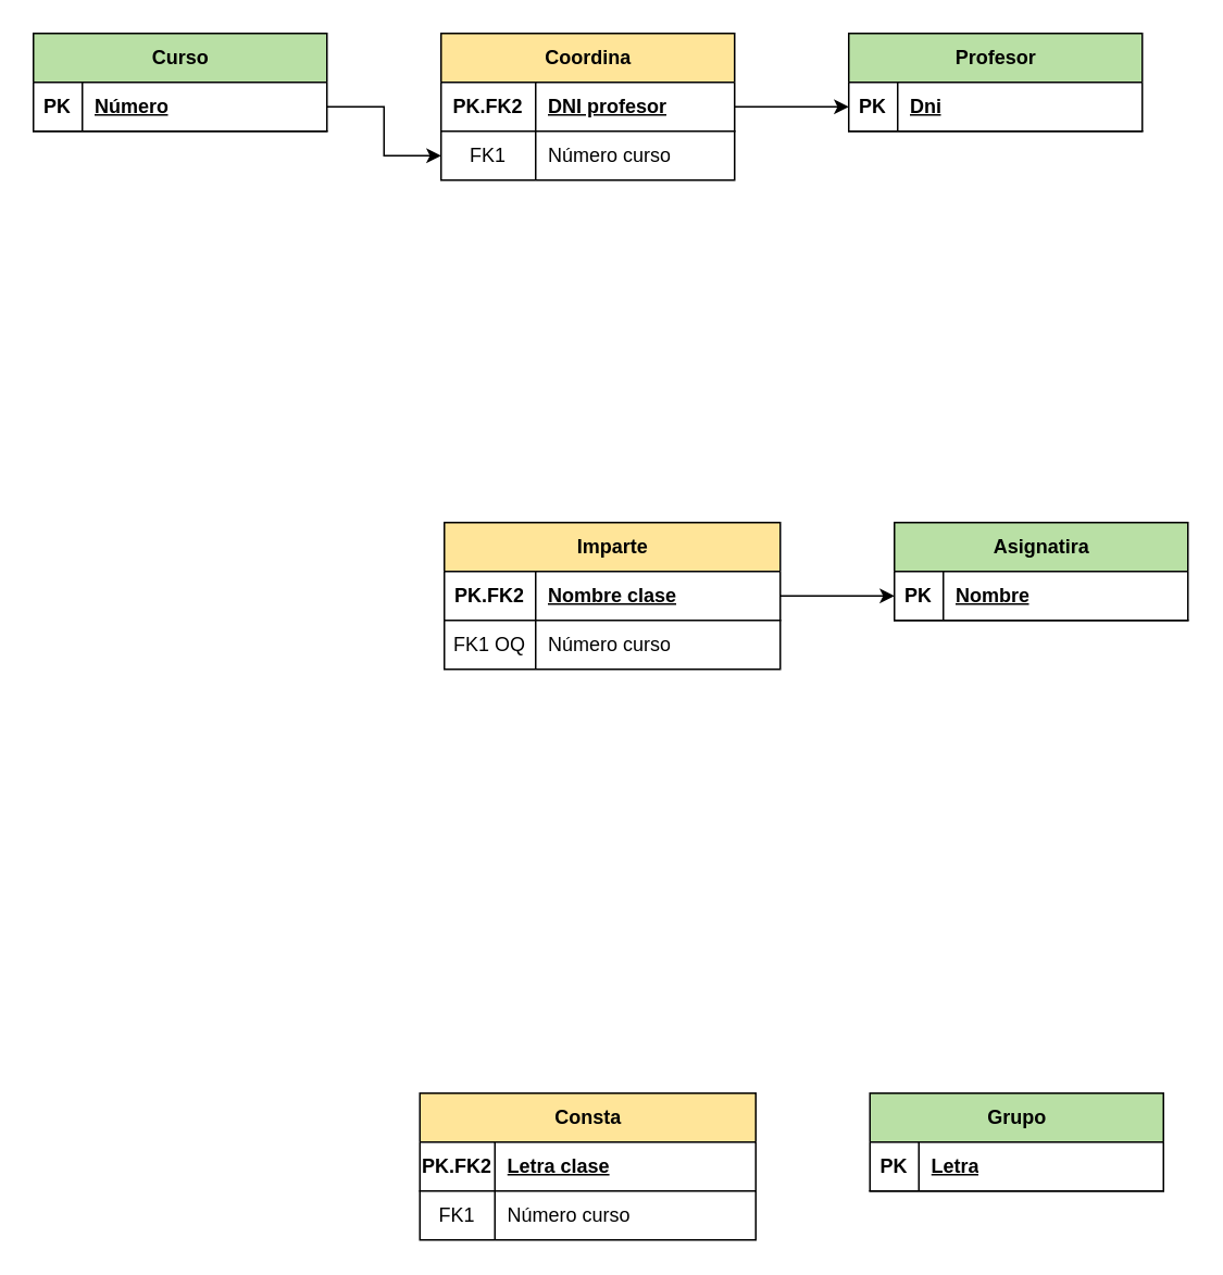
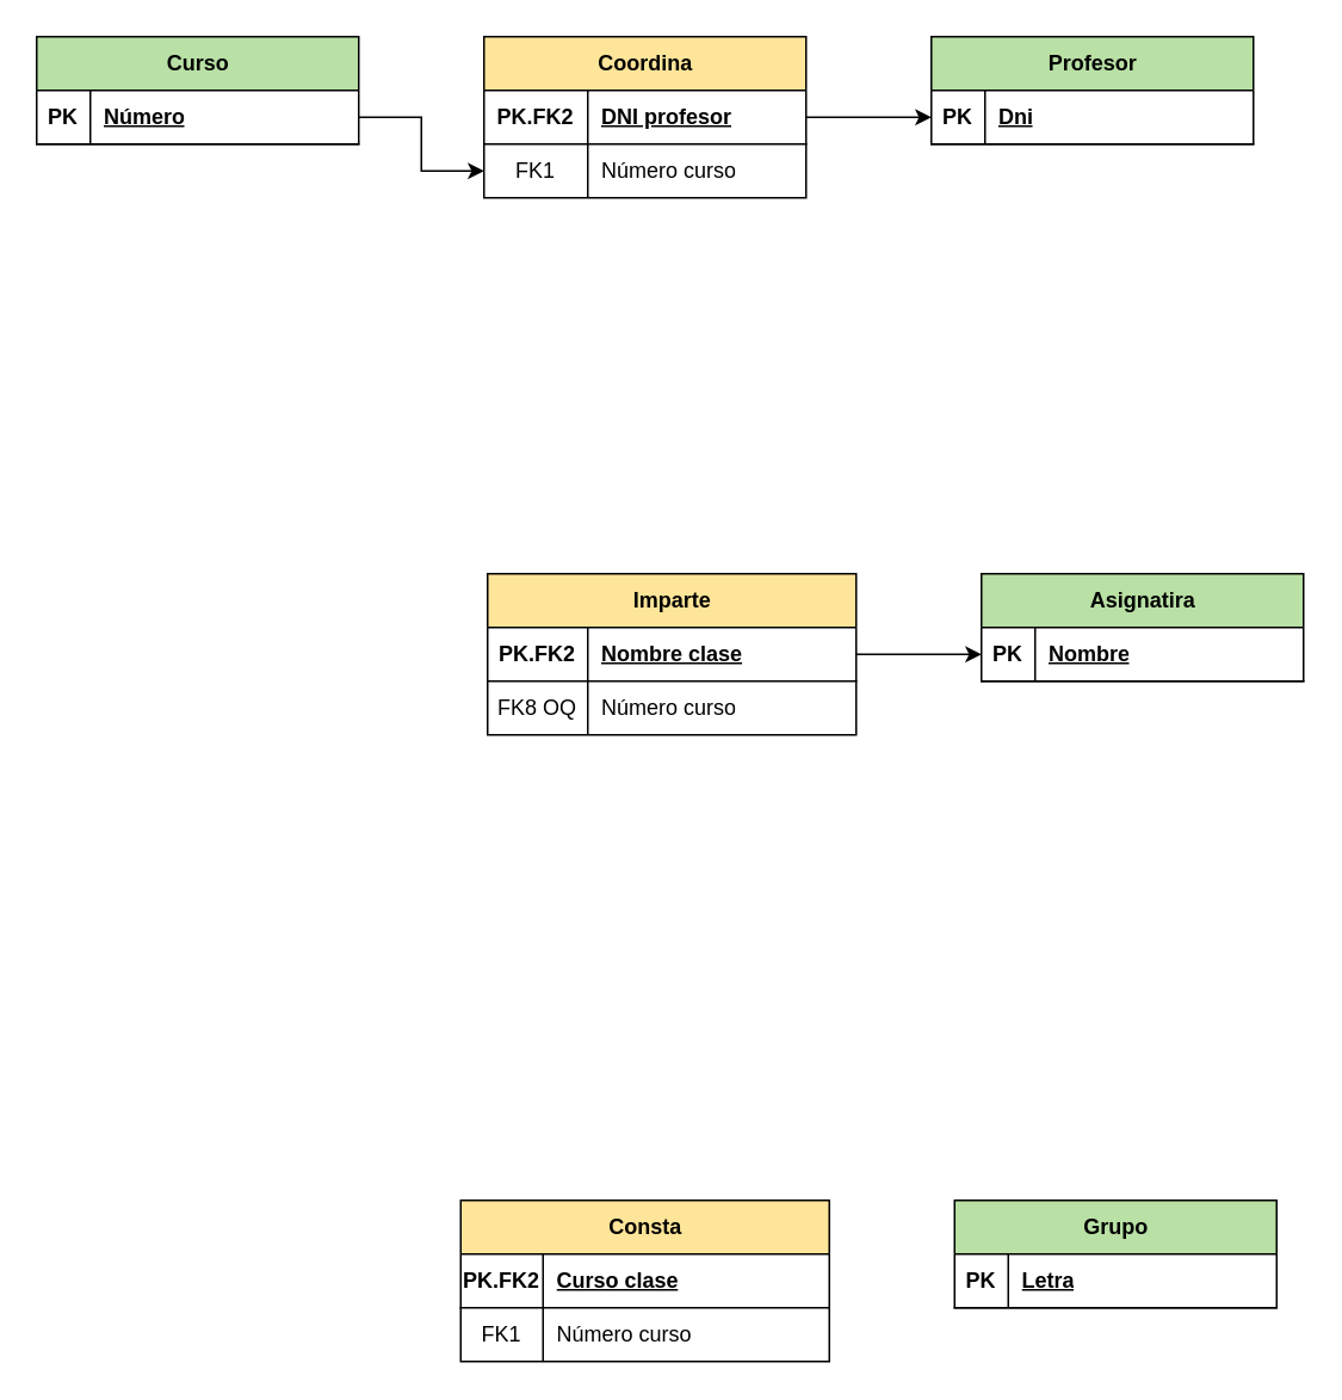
  <mxCell id="0" />
  <mxCell id="1" parent="0" />
  <mxCell id="2" value="Curso" style="shape=table;startSize=30;container=1;collapsible=1;childLayout=tableLayout;fixedRows=1;rowLines=0;fontStyle=1;align=center;resizeLast=1;html=1;fillColor=#B9E0A5;" vertex="1" parent="1"><mxGeometry x="20" y="20" width="180" height="60" as="geometry" /></mxCell>
  <mxCell id="3" value="" style="shape=tableRow;horizontal=0;startSize=0;swimlaneHead=0;swimlaneBody=0;fillColor=none;collapsible=0;dropTarget=0;points=[[0,0.5],[1,0.5]];portConstraint=eastwest;top=0;left=0;right=0;bottom=1;" vertex="1" parent="2"><mxGeometry y="30" width="180" height="30" as="geometry" /></mxCell>
  <mxCell id="4" value="PK" style="shape=partialRectangle;connectable=0;fillColor=none;top=0;left=0;bottom=0;right=0;fontStyle=1;overflow=hidden;whiteSpace=wrap;html=1;" vertex="1" parent="3"><mxGeometry width="30" height="30" as="geometry"><mxRectangle width="30" height="30" as="alternateBounds" /></mxGeometry></mxCell>
  <mxCell id="5" value="Número" style="shape=partialRectangle;connectable=0;fillColor=none;top=0;left=0;bottom=0;right=0;align=left;spacingLeft=6;fontStyle=5;overflow=hidden;whiteSpace=wrap;html=1;" vertex="1" parent="3"><mxGeometry x="30" width="150" height="30" as="geometry"><mxRectangle width="150" height="30" as="alternateBounds" /></mxGeometry></mxCell>
  <mxCell id="6" value="Profesor" style="shape=table;startSize=30;container=1;collapsible=1;childLayout=tableLayout;fixedRows=1;rowLines=0;fontStyle=1;align=center;resizeLast=1;html=1;fillColor=#B9E0A5;" vertex="1" parent="1"><mxGeometry x="520" y="20" width="180" height="60" as="geometry" /></mxCell>
  <mxCell id="7" value="" style="shape=tableRow;horizontal=0;startSize=0;swimlaneHead=0;swimlaneBody=0;fillColor=none;collapsible=0;dropTarget=0;points=[[0,0.5],[1,0.5]];portConstraint=eastwest;top=0;left=0;right=0;bottom=1;" vertex="1" parent="6"><mxGeometry y="30" width="180" height="30" as="geometry" /></mxCell>
  <mxCell id="8" value="PK" style="shape=partialRectangle;connectable=0;fillColor=none;top=0;left=0;bottom=0;right=0;fontStyle=1;overflow=hidden;whiteSpace=wrap;html=1;" vertex="1" parent="7"><mxGeometry width="30" height="30" as="geometry"><mxRectangle width="30" height="30" as="alternateBounds" /></mxGeometry></mxCell>
  <mxCell id="9" value="Dni" style="shape=partialRectangle;connectable=0;fillColor=none;top=0;left=0;bottom=0;right=0;align=left;spacingLeft=6;fontStyle=5;overflow=hidden;whiteSpace=wrap;html=1;" vertex="1" parent="7"><mxGeometry x="30" width="150" height="30" as="geometry"><mxRectangle width="150" height="30" as="alternateBounds" /></mxGeometry></mxCell>
  <mxCell id="10" value="Coordina" style="shape=table;startSize=30;container=1;collapsible=1;childLayout=tableLayout;fixedRows=1;rowLines=0;fontStyle=1;align=center;resizeLast=1;html=1;fillColor=#FFE599;" vertex="1" parent="1"><mxGeometry x="270" y="20" width="180" height="90" as="geometry" /></mxCell>
  <mxCell id="11" value="" style="shape=tableRow;horizontal=0;startSize=0;swimlaneHead=0;swimlaneBody=0;fillColor=none;collapsible=0;dropTarget=0;points=[[0,0.5],[1,0.5]];portConstraint=eastwest;top=0;left=0;right=0;bottom=1;" vertex="1" parent="10"><mxGeometry y="30" width="180" height="30" as="geometry" /></mxCell>
  <mxCell id="12" value="PK.FK2" style="shape=partialRectangle;connectable=0;fillColor=none;top=0;left=0;bottom=0;right=0;fontStyle=1;overflow=hidden;whiteSpace=wrap;html=1;" vertex="1" parent="11"><mxGeometry width="58" height="30" as="geometry"><mxRectangle width="58" height="30" as="alternateBounds" /></mxGeometry></mxCell>
  <mxCell id="13" value="DNI profesor" style="shape=partialRectangle;connectable=0;fillColor=none;top=0;left=0;bottom=0;right=0;align=left;spacingLeft=6;fontStyle=5;overflow=hidden;whiteSpace=wrap;html=1;" vertex="1" parent="11"><mxGeometry x="58" width="122" height="30" as="geometry"><mxRectangle width="122" height="30" as="alternateBounds" /></mxGeometry></mxCell>
  <mxCell id="14" value="" style="shape=tableRow;horizontal=0;startSize=0;swimlaneHead=0;swimlaneBody=0;fillColor=none;collapsible=0;dropTarget=0;points=[[0,0.5],[1,0.5]];portConstraint=eastwest;top=0;left=0;right=0;bottom=0;" vertex="1" parent="10"><mxGeometry y="60" width="180" height="30" as="geometry" /></mxCell>
  <mxCell id="15" value="FK1" style="shape=partialRectangle;connectable=0;fillColor=none;top=0;left=0;bottom=0;right=0;editable=1;overflow=hidden;whiteSpace=wrap;html=1;" vertex="1" parent="14"><mxGeometry width="58" height="30" as="geometry"><mxRectangle width="58" height="30" as="alternateBounds" /></mxGeometry></mxCell>
  <mxCell id="16" value="Número curso" style="shape=partialRectangle;connectable=0;fillColor=none;top=0;left=0;bottom=0;right=0;align=left;spacingLeft=6;overflow=hidden;whiteSpace=wrap;html=1;" vertex="1" parent="14"><mxGeometry x="58" width="122" height="30" as="geometry"><mxRectangle width="122" height="30" as="alternateBounds" /></mxGeometry></mxCell>
  <mxCell id="17" style="edgeStyle=orthogonalEdgeStyle;rounded=0;orthogonalLoop=1;jettySize=auto;html=1;exitX=1;exitY=0.5;exitDx=0;exitDy=0;entryX=0;entryY=0.5;entryDx=0;entryDy=0;" edge="1" parent="1" source="3" target="14"><mxGeometry relative="1" as="geometry" /></mxCell>
  <mxCell id="18" style="edgeStyle=orthogonalEdgeStyle;rounded=0;orthogonalLoop=1;jettySize=auto;html=1;exitX=1;exitY=0.5;exitDx=0;exitDy=0;entryX=0;entryY=0.5;entryDx=0;entryDy=0;" edge="1" parent="1" source="11" target="7"><mxGeometry relative="1" as="geometry" /></mxCell>
  <mxCell id="19" value="Asignatira" style="shape=table;startSize=30;container=1;collapsible=1;childLayout=tableLayout;fixedRows=1;rowLines=0;fontStyle=1;align=center;resizeLast=1;html=1;fillColor=#B9E0A5;" vertex="1" parent="1"><mxGeometry x="548" y="320" width="180" height="60" as="geometry" /></mxCell>
  <mxCell id="20" value="" style="shape=tableRow;horizontal=0;startSize=0;swimlaneHead=0;swimlaneBody=0;fillColor=none;collapsible=0;dropTarget=0;points=[[0,0.5],[1,0.5]];portConstraint=eastwest;top=0;left=0;right=0;bottom=1;" vertex="1" parent="19"><mxGeometry y="30" width="180" height="30" as="geometry" /></mxCell>
  <mxCell id="21" value="PK" style="shape=partialRectangle;connectable=0;fillColor=none;top=0;left=0;bottom=0;right=0;fontStyle=1;overflow=hidden;whiteSpace=wrap;html=1;" vertex="1" parent="20"><mxGeometry width="30" height="30" as="geometry"><mxRectangle width="30" height="30" as="alternateBounds" /></mxGeometry></mxCell>
  <mxCell id="22" value="Nombre" style="shape=partialRectangle;connectable=0;fillColor=none;top=0;left=0;bottom=0;right=0;align=left;spacingLeft=6;fontStyle=5;overflow=hidden;whiteSpace=wrap;html=1;" vertex="1" parent="20"><mxGeometry x="30" width="150" height="30" as="geometry"><mxRectangle width="150" height="30" as="alternateBounds" /></mxGeometry></mxCell>
  <mxCell id="23" value="Imparte" style="shape=table;startSize=30;container=1;collapsible=1;childLayout=tableLayout;fixedRows=1;rowLines=0;fontStyle=1;align=center;resizeLast=1;html=1;fillColor=#FFE599;" vertex="1" parent="1"><mxGeometry x="272" y="320" width="206" height="90" as="geometry" /></mxCell>
  <mxCell id="24" value="" style="shape=tableRow;horizontal=0;startSize=0;swimlaneHead=0;swimlaneBody=0;fillColor=none;collapsible=0;dropTarget=0;points=[[0,0.5],[1,0.5]];portConstraint=eastwest;top=0;left=0;right=0;bottom=1;" vertex="1" parent="23"><mxGeometry y="30" width="206" height="30" as="geometry" /></mxCell>
  <mxCell id="25" value="PK.FK2" style="shape=partialRectangle;connectable=0;fillColor=none;top=0;left=0;bottom=0;right=0;fontStyle=1;overflow=hidden;whiteSpace=wrap;html=1;" vertex="1" parent="24"><mxGeometry width="56" height="30" as="geometry"><mxRectangle width="56" height="30" as="alternateBounds" /></mxGeometry></mxCell>
  <mxCell id="26" value="Nombre clase" style="shape=partialRectangle;connectable=0;fillColor=none;top=0;left=0;bottom=0;right=0;align=left;spacingLeft=6;fontStyle=5;overflow=hidden;whiteSpace=wrap;html=1;" vertex="1" parent="24"><mxGeometry x="56" width="150" height="30" as="geometry"><mxRectangle width="150" height="30" as="alternateBounds" /></mxGeometry></mxCell>
  <mxCell id="27" value="" style="shape=tableRow;horizontal=0;startSize=0;swimlaneHead=0;swimlaneBody=0;fillColor=none;collapsible=0;dropTarget=0;points=[[0,0.5],[1,0.5]];portConstraint=eastwest;top=0;left=0;right=0;bottom=0;" vertex="1" parent="23"><mxGeometry y="60" width="206" height="30" as="geometry" /></mxCell>
- <mxCell id="28" value="FK1 OQ" style="shape=partialRectangle;connectable=0;fillColor=none;top=0;left=0;bottom=0;right=0;editable=1;overflow=hidden;whiteSpace=wrap;html=1;" vertex="1" parent="27"><mxGeometry width="56" height="30" as="geometry"><mxRectangle width="56" height="30" as="alternateBounds" /></mxGeometry></mxCell>
+ <mxCell id="28" value="FK8 OQ" style="shape=partialRectangle;connectable=0;fillColor=none;top=0;left=0;bottom=0;right=0;editable=1;overflow=hidden;whiteSpace=wrap;html=1;" vertex="1" parent="27"><mxGeometry width="56" height="30" as="geometry"><mxRectangle width="56" height="30" as="alternateBounds" /></mxGeometry></mxCell>
  <mxCell id="29" value="Número curso" style="shape=partialRectangle;connectable=0;fillColor=none;top=0;left=0;bottom=0;right=0;align=left;spacingLeft=6;overflow=hidden;whiteSpace=wrap;html=1;" vertex="1" parent="27"><mxGeometry x="56" width="150" height="30" as="geometry"><mxRectangle width="150" height="30" as="alternateBounds" /></mxGeometry></mxCell>
  <mxCell id="30" style="edgeStyle=orthogonalEdgeStyle;rounded=0;orthogonalLoop=1;jettySize=auto;html=1;exitX=1;exitY=0.5;exitDx=0;exitDy=0;entryX=0;entryY=0.5;entryDx=0;entryDy=0;" edge="1" parent="1" source="24" target="20"><mxGeometry relative="1" as="geometry" /></mxCell>
  <mxCell id="31" value="Consta" style="shape=table;startSize=30;container=1;collapsible=1;childLayout=tableLayout;fixedRows=1;rowLines=0;fontStyle=1;align=center;resizeLast=1;html=1;fillColor=#FFE599;" vertex="1" parent="1"><mxGeometry x="257" y="670" width="206" height="90" as="geometry" /></mxCell>
  <mxCell id="32" value="" style="shape=tableRow;horizontal=0;startSize=0;swimlaneHead=0;swimlaneBody=0;fillColor=none;collapsible=0;dropTarget=0;points=[[0,0.5],[1,0.5]];portConstraint=eastwest;top=0;left=0;right=0;bottom=1;" vertex="1" parent="31"><mxGeometry y="30" width="206" height="30" as="geometry" /></mxCell>
  <mxCell id="33" value="PK.FK2" style="shape=partialRectangle;connectable=0;fillColor=none;top=0;left=0;bottom=0;right=0;fontStyle=1;overflow=hidden;whiteSpace=wrap;html=1;" vertex="1" parent="32"><mxGeometry width="46" height="30" as="geometry"><mxRectangle width="46" height="30" as="alternateBounds" /></mxGeometry></mxCell>
- <mxCell id="34" value="Letra clase" style="shape=partialRectangle;connectable=0;fillColor=none;top=0;left=0;bottom=0;right=0;align=left;spacingLeft=6;fontStyle=5;overflow=hidden;whiteSpace=wrap;html=1;" vertex="1" parent="32"><mxGeometry x="46" width="160" height="30" as="geometry"><mxRectangle width="160" height="30" as="alternateBounds" /></mxGeometry></mxCell>
+ <mxCell id="34" value="Curso clase" style="shape=partialRectangle;connectable=0;fillColor=none;top=0;left=0;bottom=0;right=0;align=left;spacingLeft=6;fontStyle=5;overflow=hidden;whiteSpace=wrap;html=1;" vertex="1" parent="32"><mxGeometry x="46" width="160" height="30" as="geometry"><mxRectangle width="160" height="30" as="alternateBounds" /></mxGeometry></mxCell>
  <mxCell id="35" value="" style="shape=tableRow;horizontal=0;startSize=0;swimlaneHead=0;swimlaneBody=0;fillColor=none;collapsible=0;dropTarget=0;points=[[0,0.5],[1,0.5]];portConstraint=eastwest;top=0;left=0;right=0;bottom=0;" vertex="1" parent="31"><mxGeometry y="60" width="206" height="30" as="geometry" /></mxCell>
  <mxCell id="36" value="FK1" style="shape=partialRectangle;connectable=0;fillColor=none;top=0;left=0;bottom=0;right=0;editable=1;overflow=hidden;whiteSpace=wrap;html=1;" vertex="1" parent="35"><mxGeometry width="46" height="30" as="geometry"><mxRectangle width="46" height="30" as="alternateBounds" /></mxGeometry></mxCell>
  <mxCell id="37" value="Número curso" style="shape=partialRectangle;connectable=0;fillColor=none;top=0;left=0;bottom=0;right=0;align=left;spacingLeft=6;overflow=hidden;whiteSpace=wrap;html=1;" vertex="1" parent="35"><mxGeometry x="46" width="160" height="30" as="geometry"><mxRectangle width="160" height="30" as="alternateBounds" /></mxGeometry></mxCell>
  <mxCell id="38" value="Grupo" style="shape=table;startSize=30;container=1;collapsible=1;childLayout=tableLayout;fixedRows=1;rowLines=0;fontStyle=1;align=center;resizeLast=1;html=1;fillColor=#B9E0A5;" vertex="1" parent="1"><mxGeometry x="533" y="670" width="180" height="60" as="geometry" /></mxCell>
  <mxCell id="39" value="" style="shape=tableRow;horizontal=0;startSize=0;swimlaneHead=0;swimlaneBody=0;fillColor=none;collapsible=0;dropTarget=0;points=[[0,0.5],[1,0.5]];portConstraint=eastwest;top=0;left=0;right=0;bottom=1;" vertex="1" parent="38"><mxGeometry y="30" width="180" height="30" as="geometry" /></mxCell>
  <mxCell id="40" value="PK" style="shape=partialRectangle;connectable=0;fillColor=none;top=0;left=0;bottom=0;right=0;fontStyle=1;overflow=hidden;whiteSpace=wrap;html=1;" vertex="1" parent="39"><mxGeometry width="30" height="30" as="geometry"><mxRectangle width="30" height="30" as="alternateBounds" /></mxGeometry></mxCell>
  <mxCell id="41" value="Letra" style="shape=partialRectangle;connectable=0;fillColor=none;top=0;left=0;bottom=0;right=0;align=left;spacingLeft=6;fontStyle=5;overflow=hidden;whiteSpace=wrap;html=1;" vertex="1" parent="39"><mxGeometry x="30" width="150" height="30" as="geometry"><mxRectangle width="150" height="30" as="alternateBounds" /></mxGeometry></mxCell>
